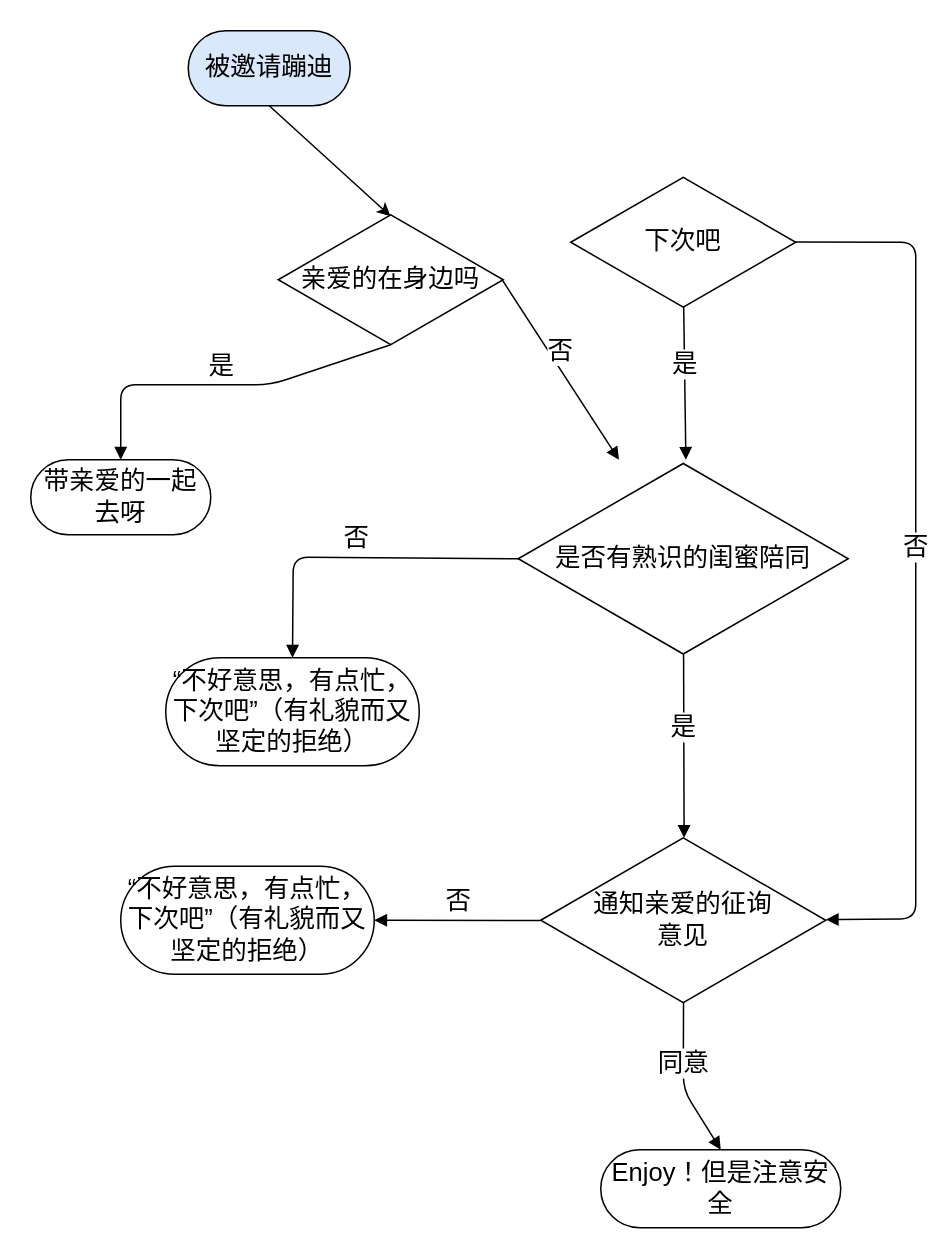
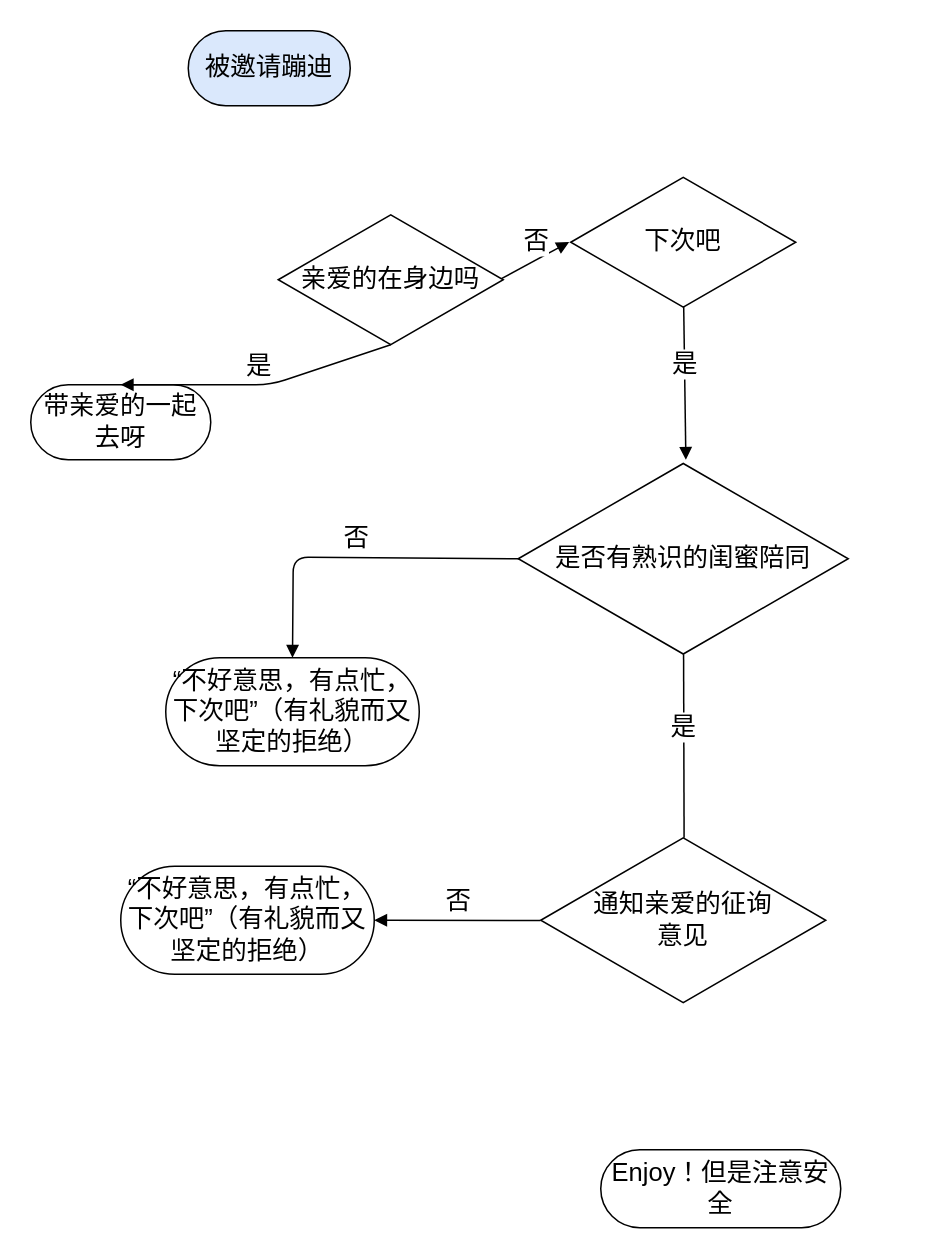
  <mxCell id="0" />
  <mxCell id="1" parent="0" />
- <mxCell id="2" value="带亲爱的一起去呀" style="rounded=1;arcSize=50;fontFamily=Helvetica;fontStyle=0;fontSize=17;labelPosition=center;verticalLabelPosition=middle;align=center;verticalAlign=middle;textDirection=ltr;whiteSpace=wrap;" vertex="1" parent="1"><mxGeometry x="20" y="306" width="120" height="50" as="geometry" /></mxCell>
+ <mxCell id="2" value="带亲爱的一起去呀" style="rounded=1;arcSize=50;fontFamily=Helvetica;fontStyle=0;fontSize=17;labelPosition=center;verticalLabelPosition=middle;align=center;verticalAlign=middle;textDirection=ltr;whiteSpace=wrap;" vertex="1" parent="1"><mxGeometry x="20" y="256" width="120" height="50" as="geometry" /></mxCell>
  <mxCell id="3" value="亲爱的在身边吗" style="html=1;whiteSpace=wrap;aspect=fixed;shape=isoRectangle;fontFamily=Helvetica;fontSize=17;" vertex="1" parent="1"><mxGeometry x="185" y="141" width="150" height="90" as="geometry" /></mxCell>
  <mxCell id="4" value="被邀请蹦迪" style="rounded=1;whiteSpace=wrap;html=1;fontFamily=Helvetica;fontSize=17;arcSize=50;fillColor=#dae8fc;" vertex="1" parent="1"><mxGeometry x="125" y="20" width="108" height="50" as="geometry" /></mxCell>
  <mxCell id="5" value="是" style="html=1;verticalAlign=bottom;endArrow=block;fontFamily=Helvetica;fontSize=17;entryX=0.5;entryY=0;entryDx=0;entryDy=0;exitX=0.5;exitY=0.981;exitDx=0;exitDy=0;exitPerimeter=0;" edge="1" parent="1" source="3" target="2"><mxGeometry width="80" relative="1" as="geometry"><mxPoint x="180" y="204" as="sourcePoint" /><mxPoint x="182" y="286" as="targetPoint" /><Array as="points"><mxPoint x="180" y="256" /><mxPoint x="80" y="256" /></Array></mxGeometry></mxCell>
- <mxCell id="6" value="" style="endArrow=classic;html=1;fontFamily=Helvetica;fontSize=17;exitX=0.5;exitY=1;exitDx=0;exitDy=0;entryX=0.499;entryY=0.029;entryDx=0;entryDy=0;entryPerimeter=0;" edge="1" parent="1" source="4" target="3"><mxGeometry width="50" height="50" relative="1" as="geometry"><mxPoint x="10" y="506" as="sourcePoint" /><mxPoint x="60" y="456" as="targetPoint" /><Array as="points" /></mxGeometry></mxCell>
  <mxCell id="7" value="下次吧" style="html=1;whiteSpace=wrap;aspect=fixed;shape=isoRectangle;fontFamily=Helvetica;fontSize=17;" vertex="1" parent="1"><mxGeometry x="380" y="116" width="150" height="90" as="geometry" /></mxCell>
- <mxCell id="8" value="否" style="html=1;verticalAlign=bottom;endArrow=block;fontFamily=Helvetica;fontSize=17;exitX=0.992;exitY=0.492;exitDx=0;exitDy=0;exitPerimeter=0;" edge="1" parent="1" source="3" target="9"><mxGeometry width="80" relative="1" as="geometry"><mxPoint x="260" y="166" as="sourcePoint" /><mxPoint x="340" y="166" as="targetPoint" /></mxGeometry></mxCell>
+ <mxCell id="8" value="否" style="html=1;verticalAlign=bottom;endArrow=block;fontFamily=Helvetica;fontSize=17;exitX=0.992;exitY=0.492;exitDx=0;exitDy=0;exitPerimeter=0;entryX=-0.007;entryY=0.498;entryDx=0;entryDy=0;entryPerimeter=0;" edge="1" parent="1" source="3" target="7"><mxGeometry width="80" relative="1" as="geometry"><mxPoint x="260" y="166" as="sourcePoint" /><mxPoint x="340" y="166" as="targetPoint" /></mxGeometry></mxCell>
  <mxCell id="9" value="是否有熟识的闺蜜陪同" style="html=1;whiteSpace=wrap;aspect=fixed;shape=isoRectangle;fontFamily=Helvetica;fontSize=17;" vertex="1" parent="1"><mxGeometry x="345" y="306" width="220" height="132" as="geometry" /></mxCell>
  <mxCell id="10" value="是" style="html=1;verticalAlign=bottom;endArrow=block;fontFamily=Helvetica;fontSize=17;exitX=0.502;exitY=0.977;exitDx=0;exitDy=0;exitPerimeter=0;entryX=0.508;entryY=0;entryDx=0;entryDy=0;entryPerimeter=0;" edge="1" parent="1" source="7" target="9"><mxGeometry width="80" relative="1" as="geometry"><mxPoint x="20" y="476" as="sourcePoint" /><mxPoint x="100" y="476" as="targetPoint" /><Array as="points" /></mxGeometry></mxCell>
  <mxCell id="11" value="通知亲爱的征询&lt;br&gt;意见" style="html=1;whiteSpace=wrap;aspect=fixed;shape=isoRectangle;fontFamily=Helvetica;fontSize=17;" vertex="1" parent="1"><mxGeometry x="360" y="556" width="190" height="114" as="geometry" /></mxCell>
- <mxCell id="12" value="是" style="html=1;verticalAlign=bottom;endArrow=block;fontFamily=Helvetica;fontSize=17;entryX=0.503;entryY=0.018;entryDx=0;entryDy=0;entryPerimeter=0;exitX=0.501;exitY=0.982;exitDx=0;exitDy=0;exitPerimeter=0;" edge="1" parent="1" source="9" target="11"><mxGeometry width="80" relative="1" as="geometry"><mxPoint x="458" y="456" as="sourcePoint" /><mxPoint x="463" y="576" as="targetPoint" /></mxGeometry></mxCell>
- <mxCell id="13" value="否" style="html=1;verticalAlign=bottom;endArrow=block;fontFamily=Helvetica;fontSize=17;exitX=0.998;exitY=0.498;exitDx=0;exitDy=0;exitPerimeter=0;entryX=1;entryY=0.496;entryDx=0;entryDy=0;entryPerimeter=0;" edge="1" parent="1" source="7" target="11"><mxGeometry width="80" relative="1" as="geometry"><mxPoint x="530" y="156" as="sourcePoint" /><mxPoint x="549" y="617" as="targetPoint" /><Array as="points"><mxPoint x="610" y="161" /><mxPoint x="610" y="466" /><mxPoint x="610" y="612" /></Array></mxGeometry></mxCell>
+ <mxCell id="12" value="是" style="html=1;verticalAlign=bottom;endArrow=none;fontFamily=Helvetica;fontSize=17;entryX=0.503;entryY=0.018;entryDx=0;entryDy=0;entryPerimeter=0;exitX=0.501;exitY=0.982;exitDx=0;exitDy=0;exitPerimeter=0;" edge="1" parent="1" source="9" target="11"><mxGeometry width="80" relative="1" as="geometry"><mxPoint x="458" y="456" as="sourcePoint" /><mxPoint x="463" y="576" as="targetPoint" /></mxGeometry></mxCell>
  <mxCell id="14" value="“不好意思，有点忙，下次吧”（有礼貌而又坚定的拒绝）" style="rounded=1;whiteSpace=wrap;html=1;fontFamily=Helvetica;fontSize=17;arcSize=50;" vertex="1" parent="1"><mxGeometry x="110" y="438" width="169" height="72" as="geometry" /></mxCell>
  <mxCell id="15" value="否" style="html=1;verticalAlign=bottom;endArrow=block;fontFamily=Helvetica;fontSize=17;exitX=0.003;exitY=0.5;exitDx=0;exitDy=0;exitPerimeter=0;entryX=0.5;entryY=0;entryDx=0;entryDy=0;" edge="1" parent="1" source="9" target="14"><mxGeometry width="80" relative="1" as="geometry"><mxPoint x="20" y="696" as="sourcePoint" /><mxPoint x="100" y="696" as="targetPoint" /><Array as="points"><mxPoint x="195" y="371" /></Array></mxGeometry></mxCell>
  <mxCell id="16" value="“不好意思，有点忙，下次吧”（有礼貌而又坚定的拒绝）" style="rounded=1;whiteSpace=wrap;html=1;fontFamily=Helvetica;fontSize=17;arcSize=50;" vertex="1" parent="1"><mxGeometry x="80" y="577" width="169" height="72" as="geometry" /></mxCell>
  <mxCell id="17" value="否" style="html=1;verticalAlign=bottom;endArrow=block;fontFamily=Helvetica;fontSize=17;exitX=-0.001;exitY=0.502;exitDx=0;exitDy=0;exitPerimeter=0;entryX=1;entryY=0.5;entryDx=0;entryDy=0;" edge="1" parent="1" target="16" source="11"><mxGeometry width="80" relative="1" as="geometry"><mxPoint x="315.5" y="560.5" as="sourcePoint" /><mxPoint x="70" y="884.5" as="targetPoint" /><Array as="points" /></mxGeometry></mxCell>
  <mxCell id="18" value="Enjoy！但是注意安全" style="rounded=1;whiteSpace=wrap;html=1;fontFamily=Helvetica;fontSize=17;arcSize=50;" vertex="1" parent="1"><mxGeometry x="400" y="766" width="160" height="52" as="geometry" /></mxCell>
- <mxCell id="19" value="同意" style="html=1;verticalAlign=bottom;endArrow=block;fontFamily=Helvetica;fontSize=17;entryX=0.5;entryY=0;entryDx=0;entryDy=0;exitX=0.501;exitY=0.98;exitDx=0;exitDy=0;exitPerimeter=0;" edge="1" parent="1" source="11" target="18"><mxGeometry width="80" relative="1" as="geometry"><mxPoint x="490" y="666" as="sourcePoint" /><mxPoint x="259" y="623" as="targetPoint" /><Array as="points"><mxPoint x="455" y="726" /></Array></mxGeometry></mxCell>
